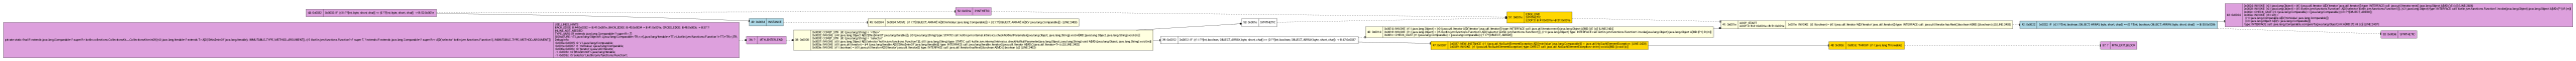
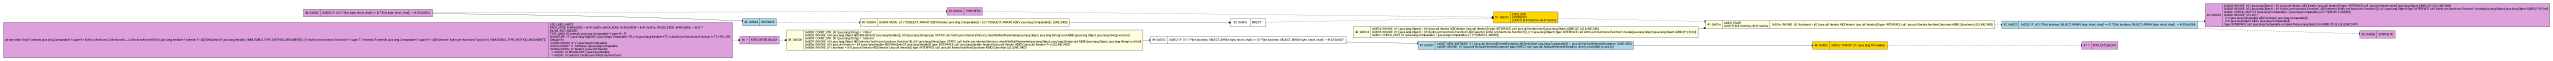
  digraph {
    fontname=Roboto
    rankdir=LR
    node [fillcolor=plum fontname=Roboto shape=record style=filled]
    edge [arrowhead=tee fontname=Roboto style=dashed]
-   n1 [label="{36\:\ ?|MTH_ENTER_END\l}"]
+   n1 [label="{36\:\ ?|MTH_ENTER_BLOCK\l}"]
    n2 [fillcolor=lightyellow label="{38\:\ 0x0000|0x0000: CONST_STR  (r0 I:java.lang.String) =  \"\<this\>\" \l0x0002: INVOKE  (r4 I:java.lang.Object A[D('$this$minOf' java.lang.Iterable)]), (r0 I:java.lang.String) type: STATIC call: kotlin.jvm.internal.Intrinsics.checkNotNullParameter(java.lang.Object, java.lang.String):void A[MD:(java.lang.Object, java.lang.String):void (m)]\l0x0005: CONST_STR  (r0 I:java.lang.String) =  \"selector\" \l0x0007: INVOKE  (r5 I:java.lang.Object A[D('selector' kotlin.jvm.functions.Function1)]), (r0 I:java.lang.String) type: STATIC call: kotlin.jvm.internal.Intrinsics.checkNotNullParameter(java.lang.Object, java.lang.String):void A[MD:(java.lang.Object, java.lang.String):void (m)]\l0x000a: INVOKE  (r0 I:java.util.Iterator) = (r4 I:java.lang.Iterable A[D('$this$minOf' java.lang.Iterable)]) type: INTERFACE call: java.lang.Iterable.iterator():java.util.Iterator A[MD:():java.util.Iterator\<T\> (c)] (LINE:2402)\l0x000e: INVOKE  (r1 I:boolean) = (r0 I:java.util.Iterator A[D('iterator' java.util.Iterator)]) type: INTERFACE call: java.util.Iterator.hasNext():boolean A[MD:():boolean (c)] (LINE:2403)\l}"]
    n3 [fillcolor=white label="{39\:\ 0x0012|0x0012: IF  (r1 I:??[int, boolean, OBJECT, ARRAY, byte, short, char]) == (0 ??[int, boolean, OBJECT, ARRAY, byte, short, char])  \-\> B:47:0x0037 \l}"]
    n4 [fillcolor=lightyellow label="{40\:\ 0x0014|0x0014: INVOKE  (r1 I:java.lang.Object) = (r0 I:java.util.Iterator A[D('iterator' java.util.Iterator)]) type: INTERFACE call: java.util.Iterator.next():java.lang.Object A[MD:():E (c)] (LINE:2404)\l0x0018: INVOKE  (r1 I:java.lang.Object) = (r5 I:kotlin.jvm.functions.Function1 A[D('selector' kotlin.jvm.functions.Function1)]), (r1 I:java.lang.Object) type: INTERFACE call: kotlin.jvm.functions.Function1.invoke(java.lang.Object):java.lang.Object A[MD:(P1):R (m)]\l0x001c: CHECK_CAST (r1 I:java.lang.Comparable) = (java.lang.Comparable) (r1 I:??[OBJECT, ARRAY]) \l}"]
-   n5 [fillcolor=gold label="{47\:\ 0x0037|0x0037: NEW_INSTANCE  (r1 I:java.util.NoSuchElementException A[D('minValue' java.lang.Comparable)]) =  java.util.NoSuchElementException  (LINE:2403)\l0x0039: INVOKE  (r1 I:java.util.NoSuchElementException) type: DIRECT call: java.util.NoSuchElementException.\<init\>():void A[MD:():void (c)]\l}"]
-   n6 [fillcolor=lightyellow label="{41\:\ 0x001e|LOOP_START\lLOOP:0: B:41:0x001e\-\>B:51:0x001e\l|0x001e: INVOKE  (r2 I:boolean) = (r0 I:java.util.Iterator A[D('iterator' java.util.Iterator)]) type: INTERFACE call: java.util.Iterator.hasNext():boolean A[MD:():boolean (c)] (LINE:2405)\l}"]
+   n5 [fillcolor=lightblue label="{47\:\ 0x0037|0x0037: NEW_INSTANCE  (r1 I:java.util.NoSuchElementException A[D('minValue' java.lang.Comparable)]) =  java.util.NoSuchElementException  (LINE:2403)\l0x0039: INVOKE  (r1 I:java.util.NoSuchElementException) type: DIRECT call: java.util.NoSuchElementException.\<init\>():void A[MD:():void (c)]\l}"]
+   n6 [fillcolor=lightyellow label="{41\:\ 0x001e|LINES_START\lLOOP:0: B:41:0x001e\-\>B:51:0x001e\l|0x001e: INVOKE  (r2 I:boolean) = (r0 I:java.util.Iterator A[D('iterator' java.util.Iterator)]) type: INTERFACE call: java.util.Iterator.hasNext():boolean A[MD:():boolean (c)] (LINE:2405)\l}"]
    n7 [fillcolor=gold label="{48\:\ 0x003c|0x003c: THROW  (r1 I:java.lang.Throwable) \l}"]
    n8 [fillcolor=lightblue label="{42\:\ 0x0022|0x0022: IF  (r2 I:??[int, boolean, OBJECT, ARRAY, byte, short, char]) == (0 ??[int, boolean, OBJECT, ARRAY, byte, short, char])  \-\> B:50:0x0036 \l}"]
    n9 [label="{43\:\ 0x0024|0x0024: INVOKE  (r2 I:java.lang.Object) = (r0 I:java.util.Iterator A[D('iterator' java.util.Iterator)]) type: INTERFACE call: java.util.Iterator.next():java.lang.Object A[MD:():E (c)] (LINE:2406)\l0x0028: INVOKE  (r2 I:java.lang.Object) = (r5 I:kotlin.jvm.functions.Function1 A[D('selector' kotlin.jvm.functions.Function1)]), (r2 I:java.lang.Object) type: INTERFACE call: kotlin.jvm.functions.Function1.invoke(java.lang.Object):java.lang.Object A[MD:(P1):R (m)]\l0x002c: CHECK_CAST (r2 I:java.lang.Comparable) = (java.lang.Comparable) (r2 I:??[OBJECT, ARRAY]) \l0x002e: INVOKE  (r3 I:int) = \l  (r1 I:java.lang.Comparable A[D('minValue' java.lang.Comparable)])\l  (r2 I:java.lang.Object A[D('v' java.lang.Comparable)])\l type: INTERFACE call: java.lang.Comparable.compareTo(java.lang.Object):int A[MD:(T):int (c)] (LINE:2407)\l}"]
    n10 [label="{50\:\ 0x0036|SYNTHETIC\l}"]
    n11 [label="{44\:\ 0x0032|0x0032: IF  (r3 I:??[int, byte, short, char]) \<= (0 ??[int, byte, short, char])  \-\> B:52:0x001e \l}"]
    n12 [fillcolor=lightblue label="{49\:\ 0x0034|INSTANCE\l}"]
    n13 [label="{52\:\ 0x001e|SYNTHETIC\l}"]
    n14 [fillcolor=lightyellow label="{45\:\ 0x0034|0x0034: MOVE  (r1 I:??[OBJECT, ARRAY] A[D('minValue' java.lang.Comparable)]) = (r2 I:??[OBJECT, ARRAY] A[D('v' java.lang.Comparable)])  (LINE:2408)\l}"]
    n15 [fillcolor=gold label="{51\:\ 0x001e|EDGE_END\lSYNTHETIC\lLOOP:0: B:41:0x001e\-\>B:51:0x001e\l}"]
-   n16 [fillcolor=white label="{53\:\ 0x001e|SYNTHETIC\l}"]
+   n16 [fillcolor=white label="{53\:\ 0x001e|DIRECT\l}"]
    n17 [label="{37\:\ ?|MTH_EXIT_BLOCK\l}"]
    n18 [label="{private static final R extends java.lang.Comparable\<? super R\> kotlin.collections.CollectionsKt___CollectionsKt.minOf((r4 I:java.lang.Iterable\<? extends T\> A[D('$this$minOf' java.lang.Iterable), IMMUTABLE_TYPE, METHOD_ARGUMENT]), (r5 I:kotlin.jvm.functions.Function1\<? super T, ? extends R extends java.lang.Comparable\<? super R\>\> A[D('selector' kotlin.jvm.functions.Function1), IMMUTABLE_TYPE, METHOD_ARGUMENT]))  | USE_LINES_HINTS\lBACK_EDGE: B:44:0x0032 \-\> B:41:0x001e, BACK_EDGE: B:45:0x0034 \-\> B:41:0x001e, CROSS_EDGE: B:48:0x003c \-\> B:37:?\lINLINE_NOT_NEEDED\lTYPE_VARS: [R extends java.lang.Comparable\<? super R\>, T]\lSIGNATURE: \<T:Ljava\/lang\/Object;R::Ljava\/lang\/Comparable\<\-TR;\>;\>(Ljava\/lang\/Iterable\<+TT;\>;Lkotlin\/jvm\/functions\/Function1\<\-TT;+TR;\>;)TR;\lDebug Info:\l  0x002e\-0x0035: r2 'v' Ljava\/lang\/Comparable;\l  0x001e\-0x0037: r1 'minValue' Ljava\/lang\/Comparable;\l  0x000e\-0x003c: r0 'iterator' Ljava\/util\/Iterator;\l  \-1 \-0x003c: r4 '$this$minOf' Ljava\/lang\/Iterable;\l  \-1 \-0x003c: r5 'selector' Lkotlin\/jvm\/functions\/Function1;\l}"]
    n1 -> n2 [arrowhead=dot]
    n2 -> n3 [style=solid]
-   n3 -> n4
    n3 -> n5 [style=solid]
    n4 -> n6 [arrowhead=dot style=solid]
    n5 -> n7 [style=solid]
    n6 -> n8
    n7 -> n17
    n8 -> n9 [style=solid]
    n8 -> n10
    n11 -> n12 [style=solid]
    n11 -> n13
    n12 -> n14
    n13 -> n15 [arrowhead=dot]
-   n2 -> n16 [arrowhead=dot style=solid]
+   n14 -> n16 [arrowhead=dot style=solid]
    n15 -> n6
    n16 -> n15 [arrowhead=dot]
    n18 -> n1 [arrowhead=dot]
  }
